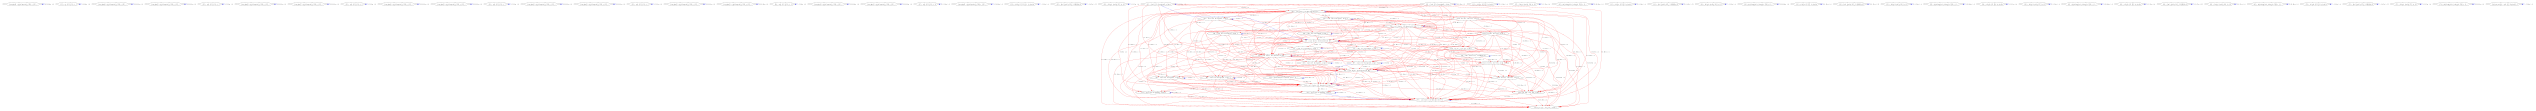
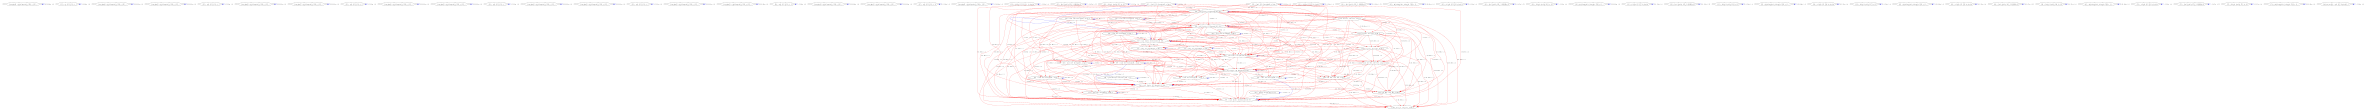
  digraph {
    fontname="IBM Plex Mono"
    node [fontname="IBM Plex Mono"]
    edge [color=red fontname="IBM Plex Mono"]
    n1 [label="  %scevgep61 = getelementptr [100 x i32]..."]
    n2 [label="  %21 = or i32 %i1.0.i, 1"]
    n3 [label="  %scevgep60 = getelementptr [100 x i32]..."]
    n4 [label="  %scevgep59 = getelementptr [100 x i32]..."]
    n5 [label="  %22 = add i32 %i1.0.i, 3"]
    n6 [label="  %scevgep58 = getelementptr [100 x i32]..."]
    n7 [label="  %scevgep57 = getelementptr [100 x i32]..."]
    n8 [label="  %23 = add i32 %i1.0.i, 5"]
    n9 [label="  %scevgep56 = getelementptr [100 x i32]..."]
    n10 [label="  %scevgep55 = getelementptr [100 x i32]..."]
    n11 [label="  %24 = add i32 %i1.0.i, 7"]
    n12 [label="  %scevgep54 = getelementptr [100 x i32]..."]
    n13 [label="  %scevgep53 = getelementptr [100 x i32]..."]
    n14 [label="  %25 = add i32 %i1.0.i, 9"]
    n15 [label="  %scevgep52 = getelementptr [100 x i32]..."]
    n16 [label="  %scevgep51 = getelementptr [100 x i32]..."]
    n17 [label="  %26 = add i32 %i1.0.i, 11"]
    n18 [label="  %scevgep50 = getelementptr [100 x i32]..."]
    n19 [label="  %scevgep49 = getelementptr [100 x i32]..."]
    n20 [label="  %27 = add i32 %i1.0.i, 13"]
    n21 [label="  %scevgep48 = getelementptr [100 x i32]..."]
    n22 [label="  %28 = sitofp i32 %i1.0.i to double"]
    n23 [label="  %29 = fmul double %28, 5.000000e-01"]
    n24 [label="  %30 = fptosi double %29 to i32"]
    n25 [label="  %31 = load i32* %scevgep61, align 4"]
    n26 [label="  %33 = call fastcc i32 @encode(i32 %31,..."]
    n27 [label="  %40 = call fastcc i32 @encode(i32 %38,..."]
    n28 [label="  %47 = call fastcc i32 @encode(i32 %45,..."]
    n29 [label="  %54 = call fastcc i32 @encode(i32 %52,..."]
    n30 [label="  %61 = call fastcc i32 @encode(i32 %59,..."]
    n31 [label="  %68 = call fastcc i32 @encode(i32 %66,..."]
    n32 [label="  %75 = call fastcc i32 @encode(i32 %73,..."]
    n33 [label="  store i32 %33, i32* %34, align 4"]
    n34 [label="  %38 = load i32* %scevgep59, align 4"]
    n35 [label="  %39 = load i32* %scevgep58, align 4"]
    n36 [label="  store i32 %40, i32* %41, align 4"]
    n37 [label="  %45 = load i32* %scevgep57, align 4"]
    n38 [label="  %46 = load i32* %scevgep56, align 4"]
    n39 [label="  store i32 %47, i32* %48, align 4"]
    n40 [label="  %52 = load i32* %scevgep55, align 4"]
    n41 [label="  %53 = load i32* %scevgep54, align 4"]
    n42 [label="store i32 %54, i32* %15, align 4"]
    n43 [label="  %59 = load i32* %scevgep53, align 4"]
    n44 [label="  %60 = load i32* %scevgep52, align 4"]
    n45 [label="  store i32 %61, i32* %62, align 4"]
    n46 [label="  %66 = load i32* %scevgep51, align 4"]
    n47 [label="  %67 = load i32* %scevgep50, align 4"]
    n48 [label="  store i32 %68, i32* %69, align 4"]
    n49 [label="  %73 = load i32* %scevgep49, align 4"]
    n50 [label="  %74 = load i32* %scevgep48, align 4"]
    n51 [label="  store i32 %75, i32* %76, align 4"]
    n52 [label="  %32 = load i32* %scevgep60, align 4"]
    n53 [label="  %34 = getelementptr inbounds [100 x i3..."]
    n54 [label="  %35 = sitofp i32 %19 to double"]
    n55 [label="  %36 = fmul double %35, 5.000000e-01"]
    n56 [label="  %37 = fptosi double %36 to i32"]
    n57 [label="  %41 = getelementptr inbounds [100 x i3..."]
    n58 [label="  %42 = sitofp i32 %18 to double"]
    n59 [label="  %43 = fmul double %42, 5.000000e-01"]
    n60 [label="  %44 = fptosi double %43 to i32"]
    n61 [label="  %48 = getelementptr inbounds [100 x i3..."]
    n62 [label="  %49 = sitofp i32 %17 to double"]
    n63 [label="  %50 = fmul double %49, 5.000000e-01"]
    n64 [label="  %51 = fptosi double %50 to i32"]
    n65 [label="  %55 = getelementptr inbounds [100 x i3..."]
    n66 [label="  %56 = sitofp i32 %16 to double"]
    n67 [label="  %58 = fptosi double %57 to i32"]
    n68 [label="  %62 = getelementptr inbounds [100 x i3..."]
    n69 [label="  %63 = sitofp i32 %15 to double"]
    n70 [label="  %64 = fmul double %63, 5.000000e-01"]
    n71 [label="  %65 = fptosi double %64 to i32"]
    n72 [label="  %69 = getelementptr inbounds [100 x i3..."]
    n73 [label="  %70 = sitofp i32 %14 to double"]
    n74 [label="  %71 = fmul double %70, 5.000000e-01"]
    n75 [label="  %72 = fptosi double %71 to i32"]
    n76 [label="  %76 = getelementptr inbounds [100 x i3..."]
    n77 [label="  %indvar.next46 = add i32 %indvar45, 1"]
    n1 -> n1 [color=blue label="D:20.00ns L:0"]
    n2 -> n2 [color=blue label="D:0.00ns L:0"]
    n3 -> n3 [color=blue label="D:20.00ns L:0"]
    n4 -> n4 [color=blue label="D:20.00ns L:0"]
    n5 -> n5 [color=blue label="D:2.50ns L:0"]
    n6 -> n6 [color=blue label="D:20.00ns L:0"]
    n7 -> n7 [color=blue label="D:20.00ns L:0"]
    n8 -> n8 [color=blue label="D:2.50ns L:0"]
    n9 -> n9 [color=blue label="D:20.00ns L:0"]
    n10 -> n10 [color=blue label="D:20.00ns L:0"]
    n11 -> n11 [color=blue label="D:2.50ns L:0"]
    n12 -> n12 [color=blue label="D:20.00ns L:0"]
    n13 -> n13 [color=blue label="D:20.00ns L:0"]
    n14 -> n14 [color=blue label="D:2.50ns L:0"]
    n15 -> n15 [color=blue label="D:20.00ns L:0"]
    n16 -> n16 [color=blue label="D:20.00ns L:0"]
    n17 -> n17 [color=blue label="D:2.50ns L:0"]
    n18 -> n18 [color=blue label="D:20.00ns L:0"]
    n19 -> n19 [color=blue label="D:20.00ns L:0"]
    n20 -> n20 [color=blue label="D:2.50ns L:0"]
    n21 -> n21 [color=blue label="D:20.00ns L:0"]
    n22 -> n22 [color=blue label="D:3.53ns L:6"]
    n23 -> n23 [color=blue label="D:5.67ns L:11"]
    n24 -> n24 [color=blue label="D:3.31ns L:6"]
    n25 -> n25 [color=blue label="D:0.00ns L:1"]
    n25 -> n26 [label="D:0.00ns L:1"]
    n25 -> n27 [label="D:0.00ns L:1"]
    n25 -> n28 [color=blue label="D:0.00ns L:1"]
    n25 -> n29 [label="D:0.00ns L:1"]
    n25 -> n30 [label="D:0.00ns L:1"]
    n25 -> n31 [label="D:0.00ns L:1"]
    n25 -> n32 [label="D:0.00ns L:1"]
    n26 -> n26 [color=blue label="D:0.00ns L:1"]
    n26 -> n27 [label="D:0.00ns L:1"]
    n26 -> n28 [label="D:0.00ns L:1"]
    n26 -> n29 [label="D:0.00ns L:1"]
    n26 -> n30 [label="D:0.00ns L:1"]
    n26 -> n31 [label="D:0.00ns L:1"]
    n26 -> n32 [label="D:0.00ns L:1"]
    n26 -> n33 [label="D:0.00ns L:1"]
    n26 -> n34 [label="D:0.00ns L:1"]
    n26 -> n35 [label="D:0.00ns L:1"]
    n26 -> n36 [label="D:0.00ns L:1"]
    n26 -> n37 [label="D:0.00ns L:1"]
    n26 -> n38 [label="D:0.00ns L:1"]
    n26 -> n39 [label="D:0.00ns L:1"]
    n26 -> n40 [label="D:0.00ns L:1"]
    n26 -> n41 [label="D:0.00ns L:1"]
    n26 -> n42 [label="D:0.00ns L:1"]
    n26 -> n43 [label="D:0.00ns L:1"]
    n26 -> n44 [label="D:0.00ns L:1"]
    n26 -> n45 [label="D:0.00ns L:1"]
    n26 -> n46 [label="D:0.00ns L:1"]
    n26 -> n47 [label="D:0.00ns L:1"]
    n26 -> n48 [label="D:0.00ns L:1"]
    n26 -> n49 [label="D:0.00ns L:1"]
    n26 -> n50 [label="D:0.00ns L:1"]
    n26 -> n51 [label="D:0.00ns L:1"]
    n27 -> n27 [color=blue label="D:0.00ns L:1"]
    n27 -> n28 [label="D:0.00ns L:1"]
    n27 -> n29 [label="D:0.00ns L:1"]
    n27 -> n30 [label="D:0.00ns L:1"]
    n27 -> n31 [label="D:0.00ns L:1"]
    n27 -> n32 [label="D:0.00ns L:1"]
    n27 -> n36 [label="D:0.00ns L:1"]
    n27 -> n37 [label="D:0.00ns L:1"]
    n27 -> n38 [label="D:0.00ns L:1"]
    n27 -> n39 [label="D:0.00ns L:1"]
    n27 -> n40 [label="D:0.00ns L:1"]
    n27 -> n41 [label="D:0.00ns L:1"]
    n27 -> n42 [label="D:0.00ns L:1"]
    n27 -> n43 [label="D:0.00ns L:1"]
    n27 -> n44 [label="D:0.00ns L:1"]
    n27 -> n45 [label="D:0.00ns L:1"]
    n27 -> n46 [label="D:0.00ns L:1"]
    n27 -> n47 [label="D:0.00ns L:1"]
    n27 -> n48 [label="D:0.00ns L:1"]
    n27 -> n50 [label="D:0.00ns L:1"]
    n27 -> n51 [label="D:0.00ns L:1"]
    n28 -> n28 [color=blue label="D:0.00ns L:1"]
    n28 -> n29 [label="D:0.00ns L:1"]
    n28 -> n30 [label="D:0.00ns L:1"]
    n28 -> n31 [label="D:0.00ns L:1"]
    n28 -> n32 [label="D:0.00ns L:1"]
    n28 -> n39 [label="D:0.00ns L:1"]
    n28 -> n40 [label="D:0.00ns L:1"]
    n28 -> n41 [label="D:0.00ns L:1"]
    n28 -> n42 [label="D:0.00ns L:1"]
    n28 -> n43 [label="D:0.00ns L:1"]
    n28 -> n44 [label="D:0.00ns L:1"]
    n28 -> n45 [label="D:0.00ns L:1"]
    n28 -> n46 [label="D:0.00ns L:1"]
    n28 -> n47 [label="D:0.00ns L:1"]
    n28 -> n48 [label="D:0.00ns L:1"]
    n28 -> n49 [label="D:0.00ns L:1"]
    n28 -> n50 [label="D:0.00ns L:1"]
    n28 -> n51 [label="D:0.00ns L:1"]
    n29 -> n29 [color=blue label="D:0.00ns L:1"]
    n29 -> n30 [label="D:0.00ns L:1"]
-   n29 -> n32 [label="D:0.00ns L:1"]
+   n56 -> n32 [label="D:0.00ns L:1"]
    n29 -> n42 [label="D:0.00ns L:1"]
    n29 -> n43 [label="D:0.00ns L:1"]
    n29 -> n44 [label="D:0.00ns L:1"]
    n29 -> n45 [label="D:0.00ns L:1"]
    n29 -> n46 [label="D:0.00ns L:1"]
    n29 -> n47 [label="D:0.00ns L:1"]
    n29 -> n48 [label="D:0.00ns L:1"]
    n29 -> n49 [label="D:0.00ns L:1"]
    n29 -> n50 [label="D:0.00ns L:1"]
    n29 -> n51 [label="D:0.00ns L:1"]
    n30 -> n30 [color=blue label="D:0.00ns L:1"]
    n30 -> n31 [label="D:0.00ns L:1"]
    n30 -> n32 [label="D:0.00ns L:1"]
    n30 -> n45 [label="D:0.00ns L:1"]
    n30 -> n46 [label="D:0.00ns L:1"]
    n30 -> n47 [label="D:0.00ns L:1"]
    n30 -> n48 [label="D:0.00ns L:1"]
    n30 -> n49 [label="D:0.00ns L:1"]
    n30 -> n50 [label="D:0.00ns L:1"]
    n30 -> n51 [label="D:0.00ns L:1"]
    n31 -> n31 [color=blue label="D:0.00ns L:1"]
    n31 -> n32 [label="D:0.00ns L:1"]
    n31 -> n48 [label="D:0.00ns L:1"]
    n31 -> n49 [label="D:0.00ns L:1"]
-   n31 -> n50 [label="D:0.00ns L:1"]
    n31 -> n51 [label="D:0.00ns L:1"]
    n32 -> n32 [color=blue label="D:0.00ns L:1"]
    n32 -> n51 [label="D:0.00ns L:1"]
    n33 -> n27 [label="D:20.00ns L:1"]
    n33 -> n28 [label="D:20.00ns L:1"]
    n33 -> n29 [label="D:20.00ns L:1"]
    n33 -> n30 [label="D:20.00ns L:1"]
    n33 -> n31 [label="D:20.00ns L:1"]
    n33 -> n32 [label="D:20.00ns L:1"]
    n33 -> n36 [label="D:20.00ns L:1"]
    n33 -> n39 [label="D:20.00ns L:1"]
    n33 -> n42 [label="D:20.00ns L:1"]
    n33 -> n45 [label="D:20.00ns L:1"]
    n33 -> n48 [label="D:20.00ns L:1"]
    n33 -> n51 [label="D:20.00ns L:1"]
    n34 -> n27 [label="D:0.00ns L:1"]
    n34 -> n28 [label="D:0.00ns L:1"]
    n34 -> n29 [label="D:0.00ns L:1"]
    n34 -> n30 [label="D:0.00ns L:1"]
    n34 -> n31 [label="D:0.00ns L:1"]
    n34 -> n32 [label="D:0.00ns L:1"]
    n34 -> n34 [color=blue label="D:0.00ns L:1"]
    n35 -> n27 [label="D:0.00ns L:1"]
    n35 -> n28 [label="D:0.00ns L:1"]
    n35 -> n29 [label="D:0.00ns L:1"]
    n35 -> n30 [label="D:0.00ns L:1"]
    n35 -> n31 [label="D:0.00ns L:1"]
    n35 -> n32 [label="D:0.00ns L:1"]
    n35 -> n35 [color=blue label="D:0.00ns L:1"]
    n36 -> n28 [label="D:20.00ns L:1"]
    n36 -> n29 [label="D:20.00ns L:1"]
    n36 -> n30 [label="D:20.00ns L:1"]
    n36 -> n31 [label="D:20.00ns L:1"]
    n36 -> n32 [label="D:20.00ns L:1"]
    n36 -> n39 [label="D:20.00ns L:1"]
    n36 -> n42 [label="D:20.00ns L:1"]
    n36 -> n45 [label="D:20.00ns L:1"]
    n36 -> n48 [label="D:20.00ns L:1"]
    n36 -> n51 [label="D:20.00ns L:1"]
    n37 -> n28 [label="D:0.00ns L:1"]
    n37 -> n29 [label="D:0.00ns L:1"]
    n37 -> n30 [label="D:0.00ns L:1"]
    n37 -> n31 [label="D:0.00ns L:1"]
    n37 -> n32 [label="D:0.00ns L:1"]
    n37 -> n37 [color=blue label="D:0.00ns L:1"]
    n38 -> n28 [label="D:0.00ns L:1"]
    n38 -> n29 [label="D:0.00ns L:1"]
    n38 -> n31 [label="D:0.00ns L:1"]
    n38 -> n32 [label="D:0.00ns L:1"]
    n38 -> n38 [color=blue label="D:0.00ns L:1"]
    n39 -> n29 [label="D:20.00ns L:1"]
    n39 -> n30 [label="D:20.00ns L:1"]
    n39 -> n31 [label="D:20.00ns L:1"]
    n39 -> n32 [label="D:20.00ns L:1"]
-   n55 -> n42 [label="D:20.00ns L:1"]
+   n39 -> n42 [label="D:20.00ns L:1"]
    n39 -> n45 [label="D:20.00ns L:1"]
    n39 -> n48 [label="D:20.00ns L:1"]
    n39 -> n51 [label="D:20.00ns L:1"]
    n40 -> n29 [label="D:0.00ns L:1"]
    n40 -> n30 [label="D:0.00ns L:1"]
    n40 -> n31 [label="D:0.00ns L:1"]
    n40 -> n32 [label="D:0.00ns L:1"]
    n40 -> n40 [color=blue label="D:0.00ns L:1"]
    n41 -> n29 [label="D:0.00ns L:1"]
    n41 -> n30 [label="D:0.00ns L:1"]
    n41 -> n31 [label="D:0.00ns L:1"]
    n41 -> n32 [label="D:0.00ns L:1"]
    n41 -> n41 [color=blue label="D:0.00ns L:1"]
    n42 -> n30 [label="D:20.00ns L:1"]
    n42 -> n31 [label="D:20.00ns L:1"]
    n42 -> n32 [label="D:20.00ns L:1"]
    n42 -> n45 [label="D:20.00ns L:1"]
    n42 -> n48 [label="D:20.00ns L:1"]
    n42 -> n51 [label="D:20.00ns L:1"]
    n43 -> n30 [label="D:0.00ns L:1"]
    n43 -> n31 [color=blue label="D:0.00ns L:1"]
    n43 -> n32 [label="D:0.00ns L:1"]
    n43 -> n43 [color=blue label="D:0.00ns L:1"]
    n44 -> n30 [label="D:0.00ns L:1"]
    n44 -> n31 [label="D:0.00ns L:1"]
    n44 -> n32 [label="D:0.00ns L:1"]
    n44 -> n44 [color=blue label="D:0.00ns L:1"]
    n45 -> n31 [label="D:20.00ns L:1"]
    n45 -> n32 [label="D:20.00ns L:1"]
    n45 -> n48 [label="D:20.00ns L:1"]
    n45 -> n51 [label="D:20.00ns L:1"]
    n46 -> n31 [label="D:0.00ns L:1"]
    n46 -> n32 [label="D:0.00ns L:1"]
    n46 -> n46 [color=blue label="D:0.00ns L:1"]
    n47 -> n31 [label="D:0.00ns L:1"]
    n47 -> n32 [label="D:0.00ns L:1"]
    n47 -> n47 [color=blue label="D:0.00ns L:1"]
    n48 -> n32 [label="D:20.00ns L:1"]
    n48 -> n51 [label="D:20.00ns L:1"]
    n49 -> n32 [label="D:0.00ns L:1"]
    n49 -> n49 [color=blue label="D:0.00ns L:1"]
    n50 -> n32 [color=blue label="D:0.00ns L:1"]
    n50 -> n50 [color=blue label="D:0.00ns L:1"]
    n52 -> n26 [label="D:0.00ns L:1"]
    n52 -> n27 [label="D:0.00ns L:1"]
    n52 -> n28 [label="D:0.00ns L:1"]
    n52 -> n29 [label="D:0.00ns L:1"]
    n52 -> n30 [label="D:0.00ns L:1"]
    n52 -> n31 [label="D:0.00ns L:1"]
    n52 -> n32 [label="D:0.00ns L:1"]
    n52 -> n52 [color=blue label="D:0.00ns L:1"]
    n53 -> n31 [label="D:0.00ns L:1"]
    n53 -> n53 [color=blue label="D:20.00ns L:0"]
    n54 -> n54 [color=blue label="D:3.53ns L:6"]
    n55 -> n55 [color=blue label="D:5.67ns L:11"]
    n56 -> n56 [color=blue label="D:3.31ns L:6"]
    n57 -> n57 [color=blue label="D:20.00ns L:0"]
    n58 -> n58 [color=blue label="D:3.53ns L:6"]
    n59 -> n59 [color=blue label="D:5.67ns L:11"]
    n60 -> n60 [color=blue label="D:3.31ns L:6"]
    n61 -> n61 [color=blue label="D:20.00ns L:0"]
    n62 -> n62 [color=blue label="D:3.53ns L:6"]
    n63 -> n63 [color=blue label="D:5.67ns L:11"]
    n64 -> n64 [color=blue label="D:3.31ns L:6"]
    n65 -> n65 [color=blue label="D:20.00ns L:0"]
    n66 -> n66 [color=blue label="D:3.53ns L:6"]
    n67 -> n67 [color=blue label="D:3.31ns L:6"]
    n68 -> n68 [color=blue label="D:20.00ns L:0"]
    n69 -> n69 [color=blue label="D:3.53ns L:6"]
    n70 -> n70 [color=blue label="D:5.67ns L:11"]
    n71 -> n71 [color=blue label="D:3.31ns L:6"]
    n72 -> n72 [color=blue label="D:20.00ns L:0"]
    n73 -> n73 [color=blue label="D:3.53ns L:6"]
    n74 -> n74 [color=blue label="D:5.67ns L:11"]
    n75 -> n75 [color=blue label="D:3.31ns L:6"]
    n76 -> n76 [color=blue label="D:20.00ns L:0"]
    n77 -> n77 [color=blue label="D:2.50ns L:0"]
  }
